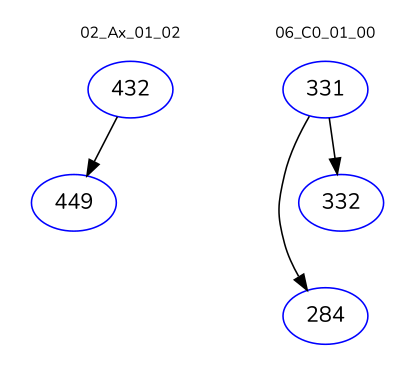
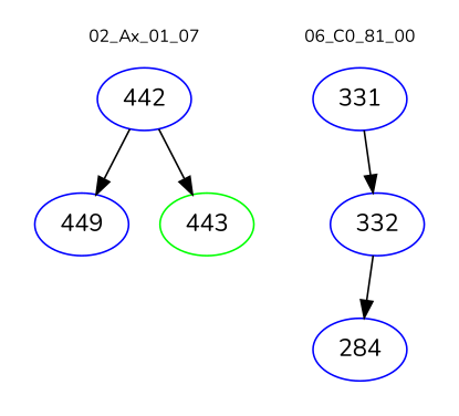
  digraph {
    fontname=Nunito
    node [color=blue fontname=Nunito]
    edge [color=black fontname=Nunito]
-   n1 [label=432]
+   n1 [label=442]
    n2 [label=449]
+   n3 [color=green label=443]
    n4 [label=331]
    n5 [label=284]
    n6 [label=332]
    subgraph cluster_1 {
      color=white
      fontsize=10
-     label="02_Ax_01_02"
+     label="02_Ax_01_07"
      n1
      n2
+     n3
    }
    subgraph cluster_2 {
      color=white
      fontsize=10
-     label="06_C0_01_00"
+     label="06_C0_81_00"
      n4
      n5
      n6
    }
    n1 -> n2
-   n4 -> n5
+   n1 -> n3
+   n6 -> n5
    n4 -> n6
  }
